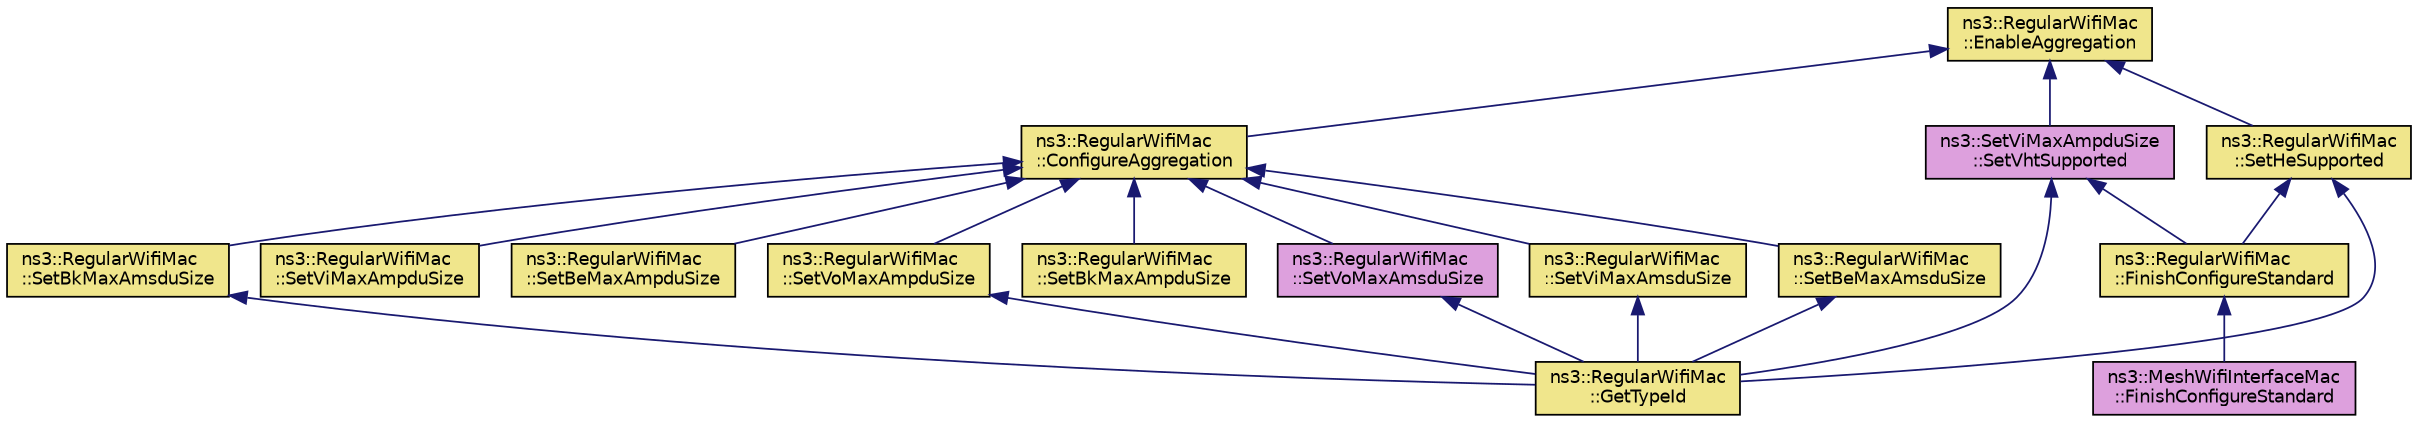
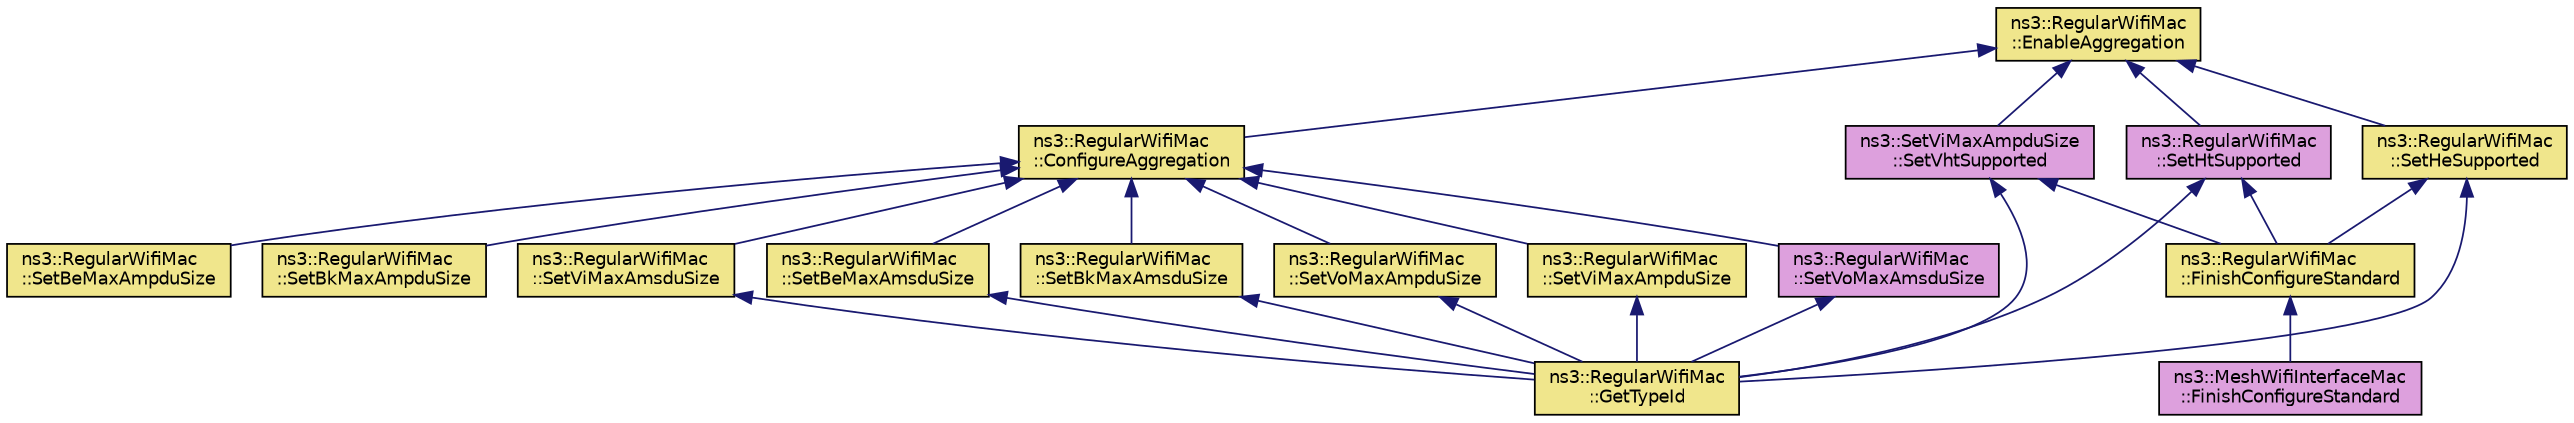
  digraph {
    rankdir=TB
    node [color=black fillcolor=khaki fontname=Helvetica fontsize=10 shape=record style=filled]
    edge [color=midnightblue dir=back fontname=Helvetica fontsize=10 labelfontname=Helvetica labelfontsize=10 style=solid]
    n1 [fontcolor=black height=0.2 label="ns3::RegularWifiMac\l::ConfigureAggregation" width=0.4]
    n2 [fillcolor=plum height=0.2 label="ns3::RegularWifiMac\l::SetVoMaxAmsduSize" width=0.4]
    n3 [height=0.2 label="ns3::RegularWifiMac\l::SetViMaxAmsduSize" width=0.4]
    n4 [height=0.2 label="ns3::RegularWifiMac\l::SetBeMaxAmsduSize" width=0.4]
    n5 [height=0.2 label="ns3::RegularWifiMac\l::SetBkMaxAmsduSize" width=0.4]
    n6 [height=0.2 label="ns3::RegularWifiMac\l::SetVoMaxAmpduSize" width=0.4]
    n7 [height=0.2 label="ns3::RegularWifiMac\l::SetViMaxAmpduSize" width=0.4]
    n8 [height=0.2 label="ns3::RegularWifiMac\l::SetBeMaxAmpduSize" width=0.4]
    n9 [height=0.2 label="ns3::RegularWifiMac\l::SetBkMaxAmpduSize" width=0.4]
    n10 [height=0.2 label="ns3::RegularWifiMac\l::GetTypeId" width=0.4]
    n11 [height=0.2 label="ns3::RegularWifiMac\l::EnableAggregation" width=0.4]
    n12 [fillcolor=plum height=0.2 label="ns3::SetViMaxAmpduSize\l::SetVhtSupported" width=0.4]
+   n13 [fillcolor=plum height=0.2 label="ns3::RegularWifiMac\l::SetHtSupported" width=0.4]
    n14 [height=0.2 label="ns3::RegularWifiMac\l::SetHeSupported" width=0.4]
    n15 [height=0.2 label="ns3::RegularWifiMac\l::FinishConfigureStandard" width=0.4]
    n16 [fillcolor=plum height=0.2 label="ns3::MeshWifiInterfaceMac\l::FinishConfigureStandard" width=0.4]
    n1 -> n2
    n1 -> n3
    n1 -> n4
    n1 -> n5
    n1 -> n6
    n1 -> n7
    n1 -> n8
    n1 -> n9
    n2 -> n10
    n3 -> n10
    n4 -> n10
    n5 -> n10
    n6 -> n10
+   n7 -> n10
    n11 -> n1
    n11 -> n12
+   n11 -> n13
    n11 -> n14
    n12 -> n10
    n12 -> n15
+   n13 -> n10
+   n13 -> n15
    n14 -> n10
    n14 -> n15
    n15 -> n16
  }
